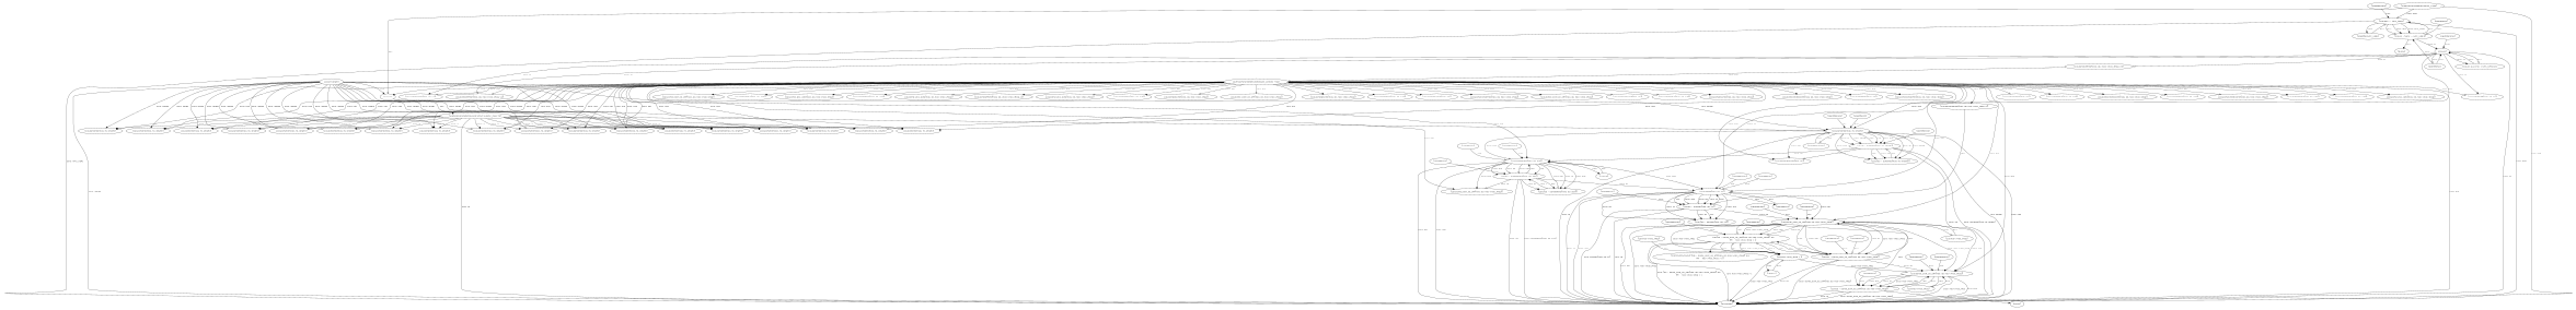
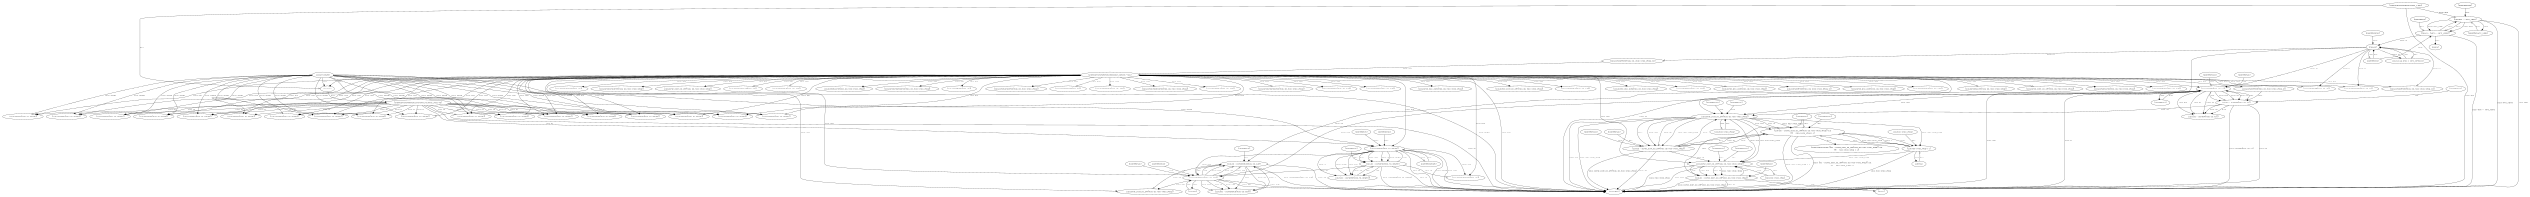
  digraph {
    fontname="Comic Neue"
    node [fontname="Comic Neue"]
    edge [arrowhead=normal fontname="Comic Neue"]
    n1 [label="(Call,parse_post_op_attr(ndo, dp, ndo->ndo_vflag))"]
    n2 [label="(Call,(dp = parse_post_op_attr(ndo, dp, ndo->ndo_vflag)) &&\n\t\t\t\t    ndo->ndo_vflag > 1)"]
    n3 [label="(Call,dp = parse_post_op_attr(ndo, dp, ndo->ndo_vflag))"]
    n4 [label="(Call,parse_post_op_attr(ndo, dp, ndo->ndo_vflag))"]
    n5 [label="(Call,ndo->ndo_vflag > 1)"]
    n6 [label="(Call,ndo->ndo_vflag)"]
    n7 [label="(Block,RET)"]
    n8 [label="(ControlStructure,if ((dp = parse_post_op_attr(ndo, dp, ndo->ndo_vflag)) &&\n\t\t\t\t    ndo->ndo_vflag > 1))"]
    n9 [label="(Call,dp = parse_post_op_attr(ndo, dp, ndo->ndo_vflag))"]
    n10 [label="(Call,ndo->ndo_vflag)"]
    n11 [label="(Literal,1)"]
    n12 [label="(Call,parsefh(ndo, dp, v3))"]
    n13 [label="(Call,dp = parsefh(ndo, dp, v3))"]
    n14 [label="(Identifier,v3)"]
    n15 [label="(Call,!(dp = parsefh(ndo, dp, v3)))"]
    n16 [label="(Call,parsestatus(ndo, dp, &er))"]
    n17 [label="(Call,dp = parsestatus(ndo, dp, &er))"]
    n18 [label="(Call,&er)"]
    n19 [label="(Call,parse_post_op_attr(ndo, dp, ndo->ndo_vflag))"]
    n20 [label="(Call,!(dp = parsestatus(ndo, dp, &er)))"]
    n21 [label="(Call,parserep(ndo, rp, length))"]
    n22 [label="(Call,dp = parserep(ndo, rp, length))"]
    n23 [label="(Identifier,length)"]
    n24 [label="(Call,parsediropres(ndo, dp))"]
    n25 [label="(Call,!(dp = parserep(ndo, rp, length)))"]
    n26 [label="(MethodParameterIn,netdissect_options *ndo)"]
    n27 [label="(Call,parse_post_op_attr(ndo, dp, ndo->ndo_vflag))"]
    n28 [label="(Call,parsestatus(ndo, dp, &er))"]
    n29 [label="(Call,parserep(ndo, rp, length))"]
    n30 [label="(Call,parse_wcc_data(ndo, dp, ndo->ndo_vflag))"]
    n31 [label="(Call,parsestatfs(ndo, dp, v3))"]
    n32 [label="(Call,parsestatus(ndo, dp, &er))"]
    n33 [label="(Call,parserep(ndo, rp, length))"]
    n34 [label="(Call,parse_wcc_data(ndo, dp, ndo->ndo_vflag))"]
    n35 [label="(Call,parseattrstat(ndo, dp, !ndo->ndo_qflag, 0))"]
    n36 [label="(Call,parselinkres(ndo, dp, v3))"]
    n37 [label="(Call,parse_wcc_data(ndo, dp, ndo->ndo_vflag))"]
    n38 [label="(Call,parsestatus(ndo, dp, &er))"]
    n39 [label="(Call,parsewccres(ndo, dp, ndo->ndo_vflag))"]
    n40 [label="(Call,parserep(ndo, rp, length))"]
    n41 [label="(Call,parse_post_op_attr(ndo, dp, ndo->ndo_vflag))"]
    n42 [label="(Call,parserep(ndo, rp, length))"]
    n43 [label="(Call,parsewccres(ndo, dp, ndo->ndo_vflag))"]
    n44 [label="(Call,parsestatus(ndo, dp, &er))"]
    n45 [label="(Call,parsediropres(ndo, dp))"]
    n46 [label="(Call,parsev3rddirres(ndo, dp, ndo->ndo_vflag))"]
    n47 [label="(Call,parse_post_op_attr(ndo, dp, ndo->ndo_vflag))"]
    n48 [label="(Call,parserep(ndo, rp, length))"]
    n49 [label="(Call,parsepathconf(ndo, dp))"]
    n50 [label="(Call,parsestatus(ndo, dp, &er))"]
    n51 [label="(Call,parserep(ndo, rp, length))"]
    n52 [label="(Call,parsewccres(ndo, dp, ndo->ndo_vflag))"]
    n53 [label="(Call,parserep(ndo, rp, length))"]
    n54 [label="(Call,parserep(ndo, rp, length))"]
    n55 [label="(Call,parsecreateopres(ndo, dp, ndo->ndo_vflag))"]
    n56 [label="(Call,parserep(ndo, rp, length))"]
    n57 [label="(Call,parsefsinfo(ndo, dp))"]
    n58 [label="(Call,parserep(ndo, rp, length))"]
    n59 [label="(Call,parserep(ndo, rp, length))"]
    n60 [label="(Call,parsev3rddirres(ndo, dp, ndo->ndo_vflag))"]
    n61 [label="(Call,parserep(ndo, rp, length))"]
    n62 [label="(Call,parserep(ndo, rp, length))"]
    n63 [label="(Call,parserddires(ndo, dp))"]
    n64 [label="(Call,parsestatus(ndo, dp, &er))"]
    n65 [label="(Call,parsecreateopres(ndo, dp, ndo->ndo_vflag))"]
    n66 [label="(Call,parsestatus(ndo, dp, &er))"]
    n67 [label="(Call,parserep(ndo, rp, length))"]
    n68 [label="(Call,parserep(ndo, rp, length))"]
    n69 [label="(Call,parsecreateopres(ndo, dp, ndo->ndo_vflag))"]
    n70 [label="(Call,parsestatus(ndo, dp, &er))"]
    n71 [label="(Call,parserep(ndo, rp, length))"]
    n72 [label="(Call,parseattrstat(ndo, dp, ndo->ndo_vflag, v3))"]
    n73 [label="(Call,parseattrstat(ndo, dp, ndo->ndo_vflag, 0))"]
    n74 [label="(Call,parserep(ndo, rp, length))"]
    n75 [label="(Call,parsestatus(ndo, dp, &er))"]
    n76 [label="(Call,parserep(ndo, rp, length))"]
    n77 [label="(Call,parse_wcc_data(ndo, dp, ndo->ndo_vflag))"]
    1000100
    n79 [label="(Call,parseattrstat(ndo, dp, !ndo->ndo_qflag, v3))"]
    n80 [label="(MethodParameterIn,const struct sunrpc_msg *rp)"]
    n81 [label="(Call,int length)"]
    n82 [label="(Call,!v3)"]
    n83 [label="(Call,!v3 && proc < NFS_NPROCS)"]
    n84 [label="(Identifier,v3)"]
    n85 [label="(Call,v3 = (vers == NFS_VER3))"]
    n86 [label="(Call,vers == NFS_VER3)"]
    n87 [label="(Block,)"]
    n88 [label="(Identifier,NFS_VER3)"]
    n89 [label="(MethodParameterIn,uint32_t vers)"]
    n90 [label="(Block,)"]
    n91 [label="(Identifier,dp)"]
    n92 [label="(Identifier,vers)"]
    n93 [label="(Identifier,ndo)"]
    n94 [label="(Identifier,dp)"]
    n95 [label="(Identifier,ndo)"]
    n96 [label="(Identifier,dp)"]
    n97 [label="(Identifier,v3)"]
    n98 [label="(Identifier,ndo)"]
    n99 [label="(Identifier,ndo)"]
    n100 [label="(Identifier,dp)"]
    n101 [label="(Identifier,ndo)"]
    n102 [label="(Identifier,rp)"]
    n103 [label="(Identifier,dp)"]
    n104 [label="(Call,ndo->ndo_vflag)"]
    n105 [label="(Identifier,dp)"]
    n106 [label="(Identifier,dp)"]
    n107 [label="(Identifier,proc)"]
    n108 [label="(Identifier,dp)"]
    n109 [label="(Identifier,ndo)"]
    n110 [label="(Identifier,dp)"]
    n111 [label="(Identifier,ndo)"]
    n112 [label="(Identifier,dp)"]
    n1 -> n2 [label="DDG: ndo"]
    n1 -> n2 [arrowhead=onormal label="DDG: dp"]
    n1 -> n2 [arrowhead=dot label="DDG: ndo->ndo_vflag"]
    n1 -> n3 [label="AST: "]
    n1 -> n3 [label="DDG: ndo"]
    n1 -> n3 [arrowhead=onormal label="DDG: dp"]
    n1 -> n3 [label="DDG: ndo->ndo_vflag"]
    n1 -> n4 [label="DDG: ndo"]
    n1 -> n4 [arrowhead=dot label="DDG: ndo->ndo_vflag"]
    n1 -> n5 [arrowhead=dot label="DDG: ndo->ndo_vflag"]
    n1 -> n6 [arrowhead=onormal label="CFG: "]
    n1 -> n7 [arrowhead=onormal label="DDG: ndo"]
    n1 -> n7 [label="DDG: ndo->ndo_vflag"]
    n2 -> n3 [arrowhead=onormal label="CFG: "]
    n2 -> n5 [label="CFG: "]
    n2 -> n7 [arrowhead=onormal label="DDG: ndo->ndo_vflag > 1"]
    n2 -> n7 [label="DDG: (dp = parse_post_op_attr(ndo, dp, ndo->ndo_vflag)) &&\n\t\t\t\t    ndo->ndo_vflag > 1"]
    n2 -> n8 [arrowhead=dot label="AST: "]
    n3 -> n1 [label="CFG: "]
    n3 -> n2 [arrowhead=onormal label="AST: "]
    n3 -> n2 [label="DDG: dp"]
    n3 -> n4 [arrowhead=dot label="DDG: dp"]
    n3 -> n7 [arrowhead=dot label="DDG: parse_post_op_attr(ndo, dp, ndo->ndo_vflag)"]
    n3 -> n7 [arrowhead=dot label="DDG: dp"]
    n4 -> n7 [label="DDG: ndo->ndo_vflag"]
    n4 -> n7 [arrowhead=onormal label="DDG: ndo"]
    n4 -> n9 [arrowhead=onormal label="AST: "]
    n4 -> n9 [arrowhead=dot label="DDG: ndo"]
    n4 -> n9 [arrowhead=dot label="DDG: dp"]
    n4 -> n9 [arrowhead=dot label="DDG: ndo->ndo_vflag"]
    n4 -> n10 [arrowhead=onormal label="CFG: "]
    n5 -> n2 [arrowhead=onormal label="AST: "]
    n5 -> n2 [arrowhead=onormal label="DDG: ndo->ndo_vflag"]
    n5 -> n2 [arrowhead=onormal label="DDG: 1"]
    n5 -> n4 [arrowhead=onormal label="DDG: ndo->ndo_vflag"]
    n5 -> n7 [label="DDG: ndo->ndo_vflag"]
    n5 -> n11 [arrowhead=dot label="CFG: "]
    n6 -> n1 [arrowhead=dot label="AST: "]
    n9 -> n4 [arrowhead=dot label="CFG: "]
    n9 -> n7 [label="DDG: dp"]
    n9 -> n7 [label="DDG: parse_post_op_attr(ndo, dp, ndo->ndo_vflag)"]
    n9 -> n90 [label="AST: "]
    n10 -> n4 [label="AST: "]
    n11 -> n5 [arrowhead=onormal label="AST: "]
    n12 -> n1 [arrowhead=dot label="DDG: ndo"]
    n12 -> n7 [arrowhead=onormal label="DDG: ndo"]
    n12 -> n7 [arrowhead=onormal label="DDG: v3"]
    n12 -> n13 [label="AST: "]
    n12 -> n13 [arrowhead=onormal label="DDG: ndo"]
    n12 -> n13 [arrowhead=onormal label="DDG: dp"]
    n12 -> n13 [arrowhead=dot label="DDG: v3"]
    n12 -> n14 [arrowhead=dot label="CFG: "]
    n12 -> n15 [arrowhead=dot label="DDG: ndo"]
    n12 -> n15 [arrowhead=onormal label="DDG: dp"]
    n12 -> n15 [arrowhead=dot label="DDG: v3"]
    n13 -> n1 [arrowhead=dot label="DDG: dp"]
    n13 -> n7 [arrowhead=dot label="DDG: parsefh(ndo, dp, v3)"]
    n13 -> n7 [label="DDG: dp"]
    n13 -> n12 [label="CFG: "]
    n13 -> n15 [label="AST: "]
    n13 -> n15 [label="DDG: dp"]
    n14 -> n12 [arrowhead=onormal label="AST: "]
    n16 -> n7 [arrowhead=dot label="DDG: &er"]
    n16 -> n7 [arrowhead=dot label="DDG: ndo"]
    n16 -> n12 [arrowhead=dot label="DDG: ndo"]
    n16 -> n17 [label="AST: "]
    n16 -> n17 [label="DDG: ndo"]
    n16 -> n17 [arrowhead=onormal label="DDG: dp"]
    n16 -> n17 [arrowhead=onormal label="DDG: &er"]
    n16 -> n18 [label="CFG: "]
    n16 -> n19 [arrowhead=dot label="DDG: ndo"]
    n16 -> n20 [arrowhead=onormal label="DDG: ndo"]
    n16 -> n20 [arrowhead=dot label="DDG: dp"]
    n16 -> n20 [label="DDG: &er"]
    n17 -> n7 [arrowhead=onormal label="DDG: parsestatus(ndo, dp, &er)"]
    n17 -> n7 [arrowhead=onormal label="DDG: dp"]
-   n17 -> n12 [label="DDG: dp"]
+   n12 -> n17 [label="DDG: dp"]
    n17 -> n16 [label="CFG: "]
    n17 -> n19 [arrowhead=onormal label="DDG: dp"]
    n17 -> n20 [label="AST: "]
    n17 -> n20 [arrowhead=dot label="DDG: dp"]
    n18 -> n16 [label="AST: "]
    n20 -> n17 [label="DDG: 1"]
    n21 -> n7 [arrowhead=dot label="DDG: rp"]
    n21 -> n7 [label="DDG: length"]
    n21 -> n7 [arrowhead=dot label="DDG: ndo"]
    n21 -> n16 [arrowhead=onormal label="DDG: ndo"]
    n21 -> n22 [arrowhead=dot label="AST: "]
    n21 -> n22 [arrowhead=dot label="DDG: ndo"]
    n21 -> n22 [label="DDG: rp"]
    n21 -> n22 [label="DDG: length"]
    n21 -> n23 [arrowhead=onormal label="CFG: "]
    n21 -> n24 [label="DDG: ndo"]
    n21 -> n25 [label="DDG: ndo"]
    n21 -> n25 [label="DDG: rp"]
    n21 -> n25 [label="DDG: length"]
    n22 -> n7 [label="DDG: dp"]
    n22 -> n7 [arrowhead=onormal label="DDG: parserep(ndo, rp, length)"]
    n22 -> n16 [arrowhead=dot label="DDG: dp"]
    n22 -> n21 [arrowhead=onormal label="CFG: "]
    n22 -> n24 [arrowhead=onormal label="DDG: dp"]
    n22 -> n25 [label="AST: "]
    n22 -> n25 [arrowhead=dot label="DDG: dp"]
    n23 -> n21 [arrowhead=onormal label="AST: "]
    n25 -> n22 [arrowhead=onormal label="CFG: "]
    n26 -> n1 [label="DDG: ndo"]
    n26 -> n4 [label="DDG: ndo"]
    n26 -> n7 [arrowhead=dot label="DDG: ndo"]
    n26 -> n12 [label="DDG: ndo"]
    n26 -> n16 [arrowhead=dot label="DDG: ndo"]
    n26 -> n19 [label="DDG: ndo"]
    n26 -> n21 [label="DDG: ndo"]
    n26 -> n24 [arrowhead=dot label="DDG: ndo"]
    n26 -> n27 [label="DDG: ndo"]
    n26 -> n28 [arrowhead=dot label="DDG: ndo"]
    n26 -> n29 [arrowhead=dot label="DDG: ndo"]
    n26 -> n30 [label="DDG: ndo"]
    n26 -> n31 [arrowhead=onormal label="DDG: ndo"]
    n26 -> n32 [label="DDG: ndo"]
    n26 -> n33 [arrowhead=dot label="DDG: ndo"]
    n26 -> n34 [arrowhead=onormal label="DDG: ndo"]
    n26 -> n35 [label="DDG: ndo"]
    n26 -> n36 [arrowhead=onormal label="DDG: ndo"]
    n26 -> n37 [arrowhead=onormal label="DDG: ndo"]
    n26 -> n38 [label="DDG: ndo"]
    n26 -> n39 [arrowhead=onormal label="DDG: ndo"]
    n26 -> n40 [arrowhead=onormal label="DDG: ndo"]
    n26 -> n41 [arrowhead=onormal label="DDG: ndo"]
    n26 -> n42 [arrowhead=dot label="DDG: ndo"]
    n26 -> n43 [arrowhead=dot label="DDG: ndo"]
    n26 -> n44 [label="DDG: ndo"]
    n26 -> n45 [label="DDG: ndo"]
    n26 -> n46 [label="DDG: ndo"]
    n26 -> n47 [label="DDG: ndo"]
    n26 -> n48 [arrowhead=onormal label="DDG: ndo"]
    n26 -> n49 [arrowhead=onormal label="DDG: ndo"]
    n26 -> n50 [arrowhead=onormal label="DDG: ndo"]
    n26 -> n51 [arrowhead=dot label="DDG: ndo"]
    n26 -> n52 [arrowhead=dot label="DDG: ndo"]
    n26 -> n53 [label="DDG: ndo"]
    n26 -> n54 [label="DDG: ndo"]
    n26 -> n55 [label="DDG: ndo"]
    n26 -> n56 [label="DDG: ndo"]
    n26 -> n57 [arrowhead=dot label="DDG: ndo"]
    n26 -> n58 [arrowhead=dot label="DDG: ndo"]
    n26 -> n59 [label="DDG: ndo"]
    n26 -> n60 [arrowhead=dot label="DDG: ndo"]
    n26 -> n61 [label="DDG: ndo"]
    n26 -> n62 [arrowhead=dot label="DDG: ndo"]
    n26 -> n63 [arrowhead=onormal label="DDG: ndo"]
    n26 -> n64 [label="DDG: ndo"]
    n26 -> n65 [label="DDG: ndo"]
    n26 -> n66 [label="DDG: ndo"]
    n26 -> n67 [label="DDG: ndo"]
    n26 -> n68 [arrowhead=onormal label="DDG: ndo"]
    n26 -> n69 [arrowhead=onormal label="DDG: ndo"]
    n26 -> n70 [arrowhead=dot label="DDG: ndo"]
    n26 -> n71 [label="DDG: ndo"]
    n26 -> n72 [arrowhead=onormal label="DDG: ndo"]
    n26 -> n73 [label="DDG: ndo"]
    n26 -> n74 [arrowhead=onormal label="DDG: ndo"]
    n26 -> n75 [label="DDG: ndo"]
    n26 -> n76 [arrowhead=dot label="DDG: ndo"]
    n26 -> n77 [arrowhead=dot label="DDG: ndo"]
    n26 -> 1000100 [arrowhead=dot label="AST: "]
    n73 -> n13 [arrowhead=dot label="CFG: "]
    1000100 -> n80 [arrowhead=dot label="AST: "]
    n79 -> n26 [arrowhead=onormal label="DDG: ndo"]
    n80 -> n7 [arrowhead=dot label="DDG: rp"]
    n80 -> n21 [label="DDG: rp"]
    n80 -> n29 [arrowhead=dot label="DDG: rp"]
    n80 -> n33 [arrowhead=onormal label="DDG: rp"]
    n80 -> n40 [arrowhead=dot label="DDG: rp"]
    n80 -> n42 [arrowhead=dot label="DDG: rp"]
    n80 -> n48 [label="DDG: rp"]
    n80 -> n51 [arrowhead=dot label="DDG: rp"]
    n80 -> n53 [arrowhead=dot label="DDG: rp"]
    n80 -> n54 [arrowhead=onormal label="DDG: rp"]
    n80 -> n56 [arrowhead=dot label="DDG: rp"]
    n80 -> n58 [label="DDG: rp"]
    n80 -> n59 [arrowhead=dot label="DDG: rp"]
    n80 -> n61 [arrowhead=dot label="DDG: rp"]
    n80 -> n62 [arrowhead=dot label="DDG: rp"]
    n80 -> n67 [label="DDG: rp"]
    n80 -> n68 [arrowhead=dot label="DDG: rp"]
    n80 -> n71 [arrowhead=onormal label="DDG: rp"]
    n80 -> n74 [label="DDG: rp"]
    n80 -> n76 [arrowhead=dot label="DDG: rp"]
    n81 -> n7 [arrowhead=dot label="DDG: length"]
    n81 -> n21 [label="DDG: length"]
    n81 -> n29 [arrowhead=dot label="DDG: length"]
    n81 -> n33 [arrowhead=onormal label="DDG: length"]
    n81 -> n40 [arrowhead=onormal label="DDG: length"]
    n81 -> n42 [label="DDG: length"]
    n81 -> n48 [arrowhead=onormal label="DDG: length"]
    n81 -> n51 [arrowhead=onormal label="DDG: length"]
    n81 -> n53 [label="DDG: length"]
    n81 -> n54 [arrowhead=onormal label="DDG: length"]
    n81 -> n56 [arrowhead=onormal label="DDG: length"]
    n81 -> n58 [arrowhead=dot label="DDG: length"]
    n81 -> n59 [label="DDG: length"]
    n81 -> n61 [arrowhead=onormal label="DDG: length"]
    n81 -> n62 [arrowhead=dot label="DDG: length"]
    n81 -> n67 [arrowhead=dot label="DDG: length"]
    n81 -> n68 [label="DDG: length"]
    n81 -> n71 [arrowhead=dot label="DDG: length"]
    n81 -> n74 [label="DDG: length"]
    n81 -> n76 [arrowhead=dot label="DDG: length"]
    n81 -> 1000100 [label="AST: "]
    n82 -> n7 [arrowhead=dot label="DDG: v3"]
    n82 -> n12 [arrowhead=dot label="DDG: v3"]
    n82 -> n31 [label="DDG: v3"]
    n82 -> n36 [label="DDG: v3"]
    n82 -> n72 [arrowhead=onormal label="DDG: v3"]
    n82 -> n79 [arrowhead=onormal label="DDG: v3"]
    n82 -> n83 [arrowhead=onormal label="AST: "]
    n82 -> n83 [label="DDG: v3"]
    n82 -> n84 [arrowhead=onormal label="CFG: "]
    n83 -> n82 [arrowhead=dot label="CFG: "]
    n84 -> n82 [arrowhead=dot label="AST: "]
    n84 -> n85 [label="CFG: "]
+   n85 -> n7 [arrowhead=onormal label="DDG: vers == NFS_VER3"]
    n85 -> n82 [label="DDG: v3"]
    n85 -> n86 [label="CFG: "]
    n85 -> n87 [arrowhead=dot label="AST: "]
    n86 -> n7 [label="DDG: NFS_VER3"]
    n86 -> n7 [label="DDG: vers"]
    n86 -> n85 [arrowhead=onormal label="AST: "]
    n86 -> n85 [label="DDG: vers"]
    n86 -> n85 [label="DDG: NFS_VER3"]
    n86 -> n88 [label="CFG: "]
    n88 -> n86 [arrowhead=onormal label="AST: "]
    n89 -> n7 [arrowhead=onormal label="DDG: vers"]
    n89 -> 1000100 [arrowhead=onormal label="AST: "]
    n89 -> n86 [arrowhead=onormal label="DDG: vers"]
    n91 -> n9 [arrowhead=dot label="AST: "]
    n92 -> n86 [label="AST: "]
    n93 -> n12 [arrowhead=onormal label="AST: "]
    n94 -> n17 [arrowhead=dot label="AST: "]
    n95 -> n1 [arrowhead=dot label="AST: "]
    n96 -> n4 [label="AST: "]
    n97 -> n85 [arrowhead=onormal label="AST: "]
    n98 -> n2 [arrowhead=dot label="CFG: "]
    n99 -> n3 [label="CFG: "]
    n100 -> n22 [arrowhead=dot label="AST: "]
    n101 -> n4 [arrowhead=onormal label="AST: "]
    n102 -> n21 [label="AST: "]
    n103 -> n16 [arrowhead=onormal label="AST: "]
    n104 -> n5 [arrowhead=dot label="AST: "]
    n105 -> n1 [arrowhead=dot label="AST: "]
    n106 -> n13 [label="AST: "]
    n107 -> n82 [label="CFG: "]
    n108 -> n3 [arrowhead=onormal label="AST: "]
    n109 -> n21 [label="AST: "]
    n110 -> n2 [arrowhead=onormal label="CFG: "]
    n110 -> n9 [label="CFG: "]
    n111 -> n16 [arrowhead=dot label="AST: "]
    n112 -> n12 [arrowhead=onormal label="AST: "]
  }
